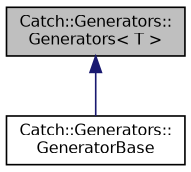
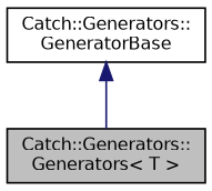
  digraph {
    node [color=black fontname=Helvetica fontsize=10 shape=record style=filled]
    n1 [fillcolor=grey75 fontcolor=black height=0.2 label="Catch::Generators::\lGenerators\< T \>" width=0.4]
    n2 [fillcolor=white height=0.2 label="Catch::Generators::\lGeneratorBase" width=0.4]
-   n1 -> n2 [color=midnightblue dir=back fontname=Helvetica fontsize=10 labelfontname=Helvetica labelfontsize=10 style=solid]
+   n2 -> n1 [color=midnightblue dir=back fontname=Helvetica fontsize=10 labelfontname=Helvetica labelfontsize=10 style=solid]
  }
